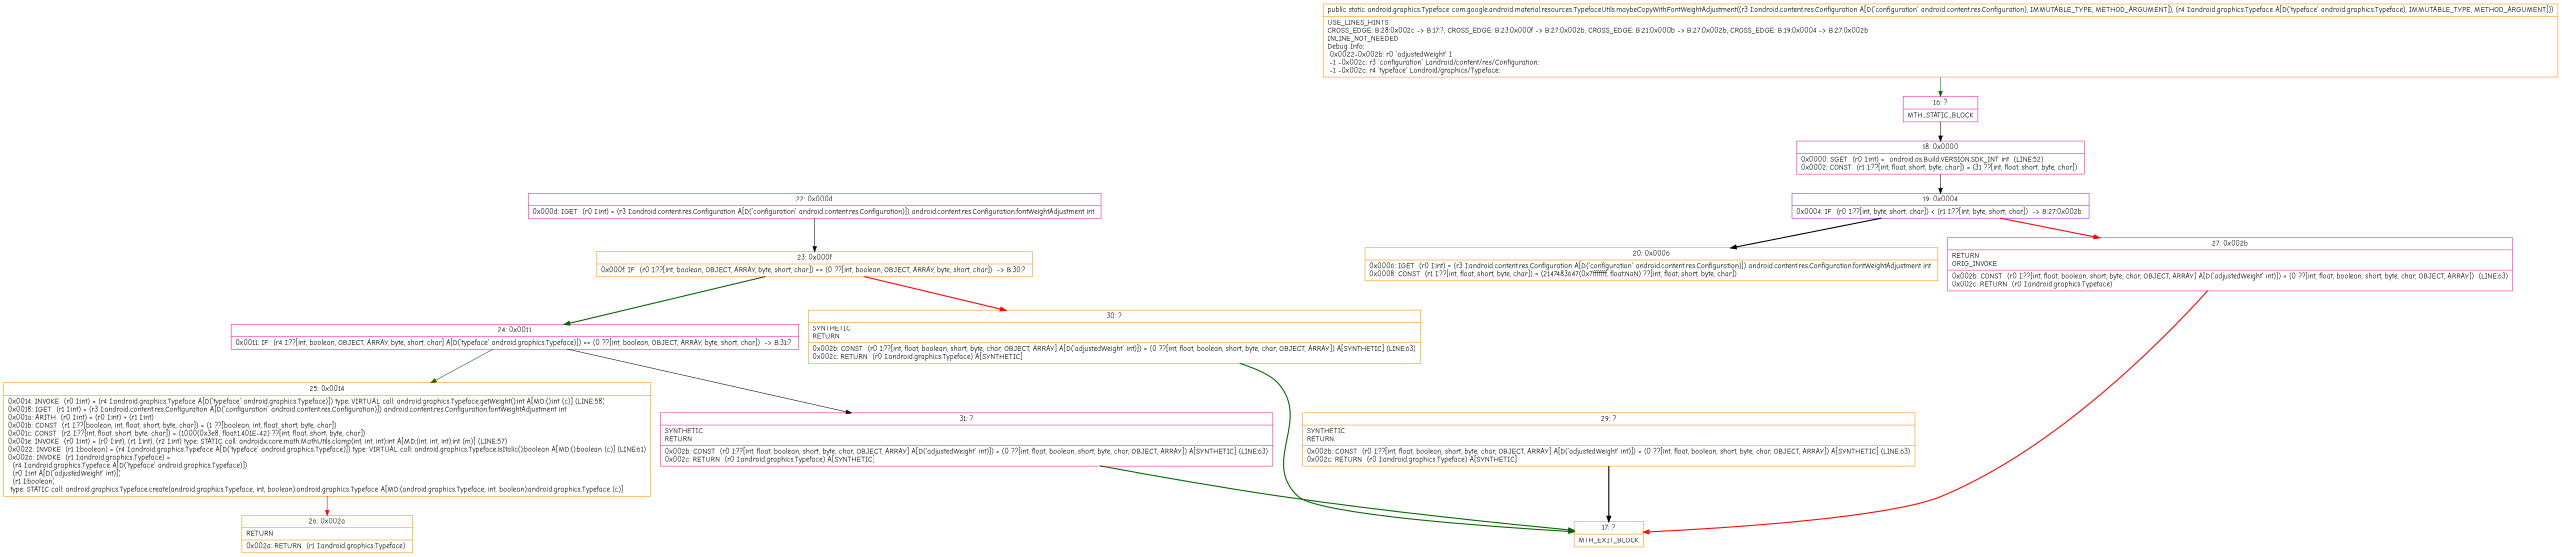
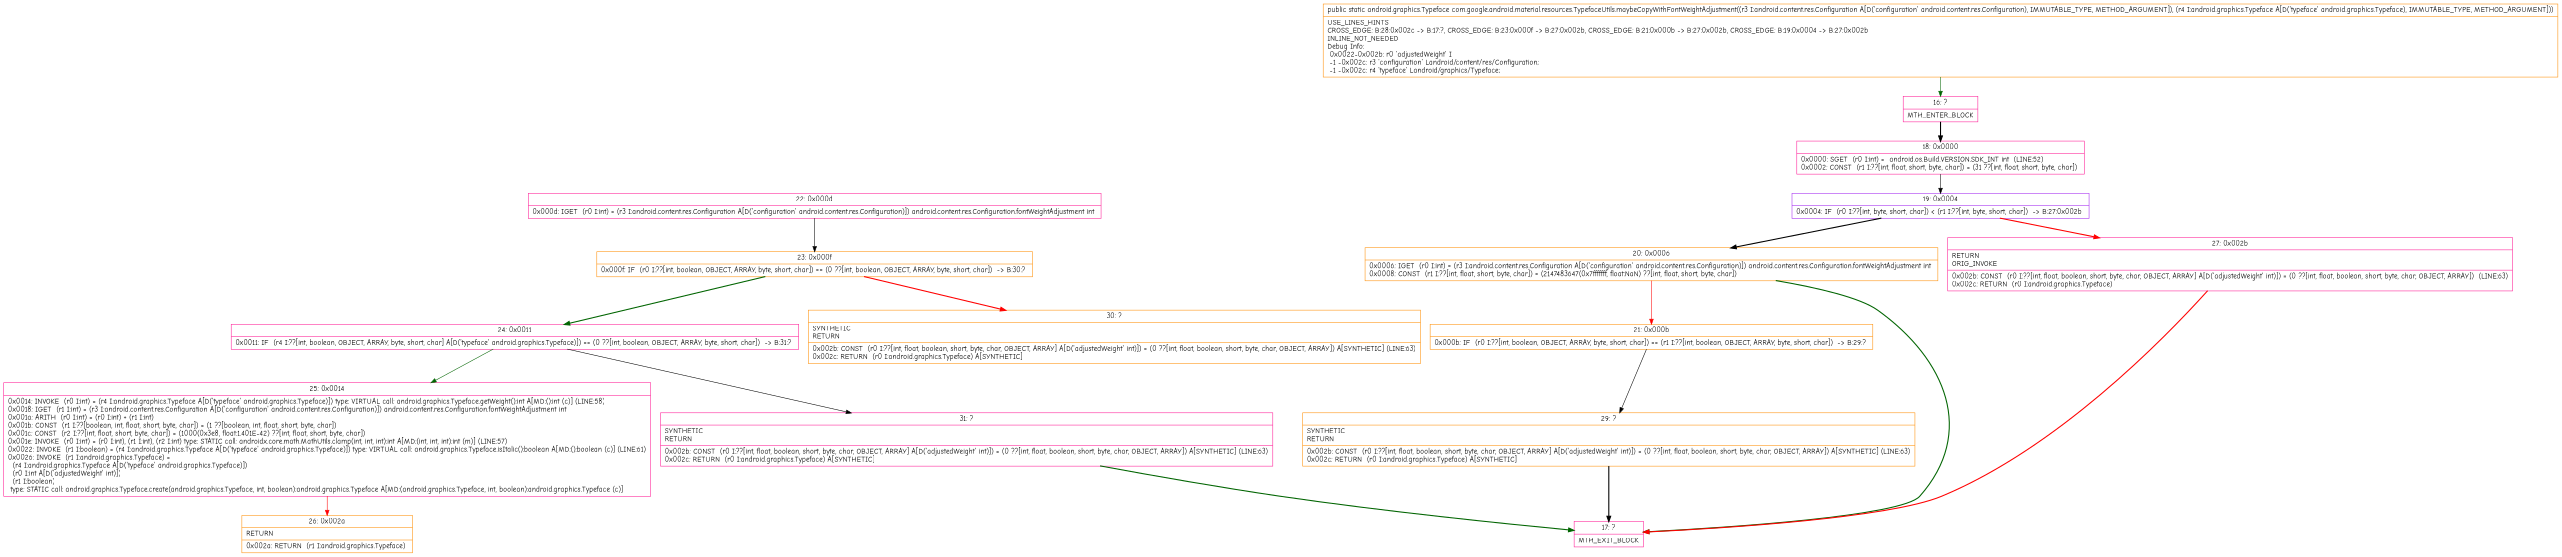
  digraph {
    fontname="Comic Neue"
    node [color=darkorange fontname="Comic Neue" shape=record]
    edge [color=black fontname="Comic Neue" style=solid]
-   n1 [color=deeppink label="{16\:\ ?|MTH_STATIC_BLOCK\l}"]
+   n1 [color=deeppink label="{16\:\ ?|MTH_ENTER_BLOCK\l}"]
    n2 [color=deeppink label="{18\:\ 0x0000|0x0000: SGET  (r0 I:int) =  android.os.Build.VERSION.SDK_INT int  (LINE:52)\l0x0002: CONST  (r1 I:??[int, float, short, byte, char]) = (31 ??[int, float, short, byte, char]) \l}"]
    n3 [color=purple label="{19\:\ 0x0004|0x0004: IF  (r0 I:??[int, byte, short, char]) \< (r1 I:??[int, byte, short, char])  \-\> B:27:0x002b \l}"]
    n4 [label="{20\:\ 0x0006|0x0006: IGET  (r0 I:int) = (r3 I:android.content.res.Configuration A[D('configuration' android.content.res.Configuration)]) android.content.res.Configuration.fontWeightAdjustment int \l0x0008: CONST  (r1 I:??[int, float, short, byte, char]) = (2147483647(0x7fffffff, float:NaN) ??[int, float, short, byte, char]) \l}"]
    n5 [color=deeppink label="{27\:\ 0x002b|RETURN\lORIG_INVOKE\l|0x002b: CONST  (r0 I:??[int, float, boolean, short, byte, char, OBJECT, ARRAY] A[D('adjustedWeight' int)]) = (0 ??[int, float, boolean, short, byte, char, OBJECT, ARRAY])  (LINE:63)\l0x002c: RETURN  (r0 I:android.graphics.Typeface) \l}"]
-   n7 [label="{17\:\ ?|MTH_EXIT_BLOCK\l}"]
+   n6 [label="{21\:\ 0x000b|0x000b: IF  (r0 I:??[int, boolean, OBJECT, ARRAY, byte, short, char]) == (r1 I:??[int, boolean, OBJECT, ARRAY, byte, short, char])  \-\> B:29:? \l}"]
+   n7 [color=deeppink label="{17\:\ ?|MTH_EXIT_BLOCK\l}"]
    n8 [label="{29\:\ ?|SYNTHETIC\lRETURN\l|0x002b: CONST  (r0 I:??[int, float, boolean, short, byte, char, OBJECT, ARRAY] A[D('adjustedWeight' int)]) = (0 ??[int, float, boolean, short, byte, char, OBJECT, ARRAY]) A[SYNTHETIC] (LINE:63)\l0x002c: RETURN  (r0 I:android.graphics.Typeface) A[SYNTHETIC]\l}"]
    n9 [color=deeppink label="{22\:\ 0x000d|0x000d: IGET  (r0 I:int) = (r3 I:android.content.res.Configuration A[D('configuration' android.content.res.Configuration)]) android.content.res.Configuration.fontWeightAdjustment int \l}"]
    n10 [label="{23\:\ 0x000f|0x000f: IF  (r0 I:??[int, boolean, OBJECT, ARRAY, byte, short, char]) == (0 ??[int, boolean, OBJECT, ARRAY, byte, short, char])  \-\> B:30:? \l}"]
    n11 [color=deeppink label="{24\:\ 0x0011|0x0011: IF  (r4 I:??[int, boolean, OBJECT, ARRAY, byte, short, char] A[D('typeface' android.graphics.Typeface)]) == (0 ??[int, boolean, OBJECT, ARRAY, byte, short, char])  \-\> B:31:? \l}"]
    n12 [label="{30\:\ ?|SYNTHETIC\lRETURN\l|0x002b: CONST  (r0 I:??[int, float, boolean, short, byte, char, OBJECT, ARRAY] A[D('adjustedWeight' int)]) = (0 ??[int, float, boolean, short, byte, char, OBJECT, ARRAY]) A[SYNTHETIC] (LINE:63)\l0x002c: RETURN  (r0 I:android.graphics.Typeface) A[SYNTHETIC]\l}"]
-   n13 [label="{25\:\ 0x0014|0x0014: INVOKE  (r0 I:int) = (r4 I:android.graphics.Typeface A[D('typeface' android.graphics.Typeface)]) type: VIRTUAL call: android.graphics.Typeface.getWeight():int A[MD:():int (c)] (LINE:58)\l0x0018: IGET  (r1 I:int) = (r3 I:android.content.res.Configuration A[D('configuration' android.content.res.Configuration)]) android.content.res.Configuration.fontWeightAdjustment int \l0x001a: ARITH  (r0 I:int) = (r0 I:int) + (r1 I:int) \l0x001b: CONST  (r1 I:??[boolean, int, float, short, byte, char]) = (1 ??[boolean, int, float, short, byte, char]) \l0x001c: CONST  (r2 I:??[int, float, short, byte, char]) = (1000(0x3e8, float:1.401E\-42) ??[int, float, short, byte, char]) \l0x001e: INVOKE  (r0 I:int) = (r0 I:int), (r1 I:int), (r2 I:int) type: STATIC call: androidx.core.math.MathUtils.clamp(int, int, int):int A[MD:(int, int, int):int (m)] (LINE:57)\l0x0022: INVOKE  (r1 I:boolean) = (r4 I:android.graphics.Typeface A[D('typeface' android.graphics.Typeface)]) type: VIRTUAL call: android.graphics.Typeface.isItalic():boolean A[MD:():boolean (c)] (LINE:61)\l0x0026: INVOKE  (r1 I:android.graphics.Typeface) = \l  (r4 I:android.graphics.Typeface A[D('typeface' android.graphics.Typeface)])\l  (r0 I:int A[D('adjustedWeight' int)])\l  (r1 I:boolean)\l type: STATIC call: android.graphics.Typeface.create(android.graphics.Typeface, int, boolean):android.graphics.Typeface A[MD:(android.graphics.Typeface, int, boolean):android.graphics.Typeface (c)]\l}"]
+   n13 [color=deeppink label="{25\:\ 0x0014|0x0014: INVOKE  (r0 I:int) = (r4 I:android.graphics.Typeface A[D('typeface' android.graphics.Typeface)]) type: VIRTUAL call: android.graphics.Typeface.getWeight():int A[MD:():int (c)] (LINE:58)\l0x0018: IGET  (r1 I:int) = (r3 I:android.content.res.Configuration A[D('configuration' android.content.res.Configuration)]) android.content.res.Configuration.fontWeightAdjustment int \l0x001a: ARITH  (r0 I:int) = (r0 I:int) + (r1 I:int) \l0x001b: CONST  (r1 I:??[boolean, int, float, short, byte, char]) = (1 ??[boolean, int, float, short, byte, char]) \l0x001c: CONST  (r2 I:??[int, float, short, byte, char]) = (1000(0x3e8, float:1.401E\-42) ??[int, float, short, byte, char]) \l0x001e: INVOKE  (r0 I:int) = (r0 I:int), (r1 I:int), (r2 I:int) type: STATIC call: androidx.core.math.MathUtils.clamp(int, int, int):int A[MD:(int, int, int):int (m)] (LINE:57)\l0x0022: INVOKE  (r1 I:boolean) = (r4 I:android.graphics.Typeface A[D('typeface' android.graphics.Typeface)]) type: VIRTUAL call: android.graphics.Typeface.isItalic():boolean A[MD:():boolean (c)] (LINE:61)\l0x0026: INVOKE  (r1 I:android.graphics.Typeface) = \l  (r4 I:android.graphics.Typeface A[D('typeface' android.graphics.Typeface)])\l  (r0 I:int A[D('adjustedWeight' int)])\l  (r1 I:boolean)\l type: STATIC call: android.graphics.Typeface.create(android.graphics.Typeface, int, boolean):android.graphics.Typeface A[MD:(android.graphics.Typeface, int, boolean):android.graphics.Typeface (c)]\l}"]
    n14 [color=deeppink label="{31\:\ ?|SYNTHETIC\lRETURN\l|0x002b: CONST  (r0 I:??[int, float, boolean, short, byte, char, OBJECT, ARRAY] A[D('adjustedWeight' int)]) = (0 ??[int, float, boolean, short, byte, char, OBJECT, ARRAY]) A[SYNTHETIC] (LINE:63)\l0x002c: RETURN  (r0 I:android.graphics.Typeface) A[SYNTHETIC]\l}"]
    n15 [label="{26\:\ 0x002a|RETURN\l|0x002a: RETURN  (r1 I:android.graphics.Typeface) \l}"]
    n16 [label="{public static android.graphics.Typeface com.google.android.material.resources.TypefaceUtils.maybeCopyWithFontWeightAdjustment((r3 I:android.content.res.Configuration A[D('configuration' android.content.res.Configuration), IMMUTABLE_TYPE, METHOD_ARGUMENT]), (r4 I:android.graphics.Typeface A[D('typeface' android.graphics.Typeface), IMMUTABLE_TYPE, METHOD_ARGUMENT]))  | USE_LINES_HINTS\lCROSS_EDGE: B:28:0x002c \-\> B:17:?, CROSS_EDGE: B:23:0x000f \-\> B:27:0x002b, CROSS_EDGE: B:21:0x000b \-\> B:27:0x002b, CROSS_EDGE: B:19:0x0004 \-\> B:27:0x002b\lINLINE_NOT_NEEDED\lDebug Info:\l  0x0022\-0x002b: r0 'adjustedWeight' I\l  \-1 \-0x002c: r3 'configuration' Landroid\/content\/res\/Configuration;\l  \-1 \-0x002c: r4 'typeface' Landroid\/graphics\/Typeface;\l}"]
-   n1 -> n2
+   n1 -> n2 [style=bold]
    n2 -> n3
    n3 -> n4 [style=bold]
    n3 -> n5 [color=red style=bold]
+   n4 -> n6 [color=red]
    n5 -> n7 [color=red style=bold]
+   n6 -> n8
    n8 -> n7 [style=bold]
    n9 -> n10
    n10 -> n11 [color=darkgreen style=bold]
    n10 -> n12 [color=red style=bold]
    n11 -> n13 [color=darkgreen]
    n11 -> n14
-   n12 -> n7 [color=darkgreen style=bold]
+   n4 -> n7 [color=darkgreen style=bold]
    n13 -> n15 [color=red]
    n14 -> n7 [color=darkgreen style=bold]
    n16 -> n1 [color=darkgreen]
  }
